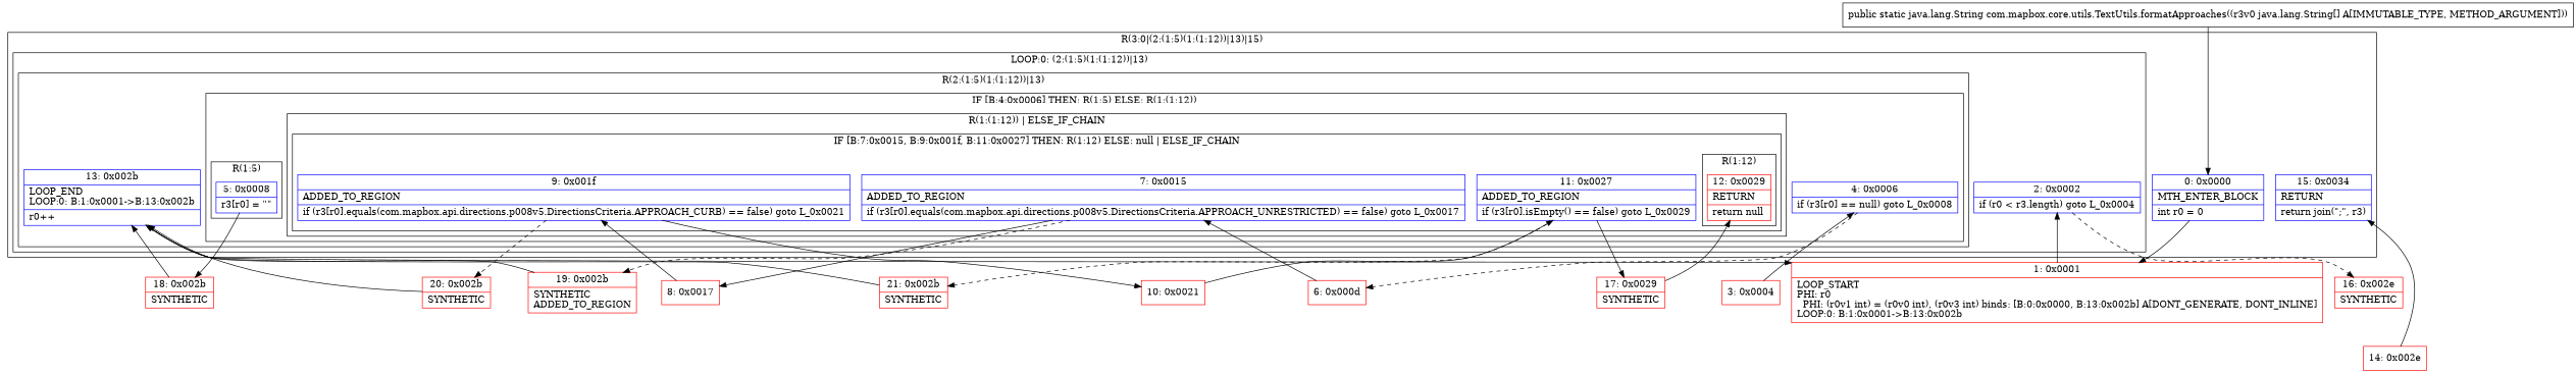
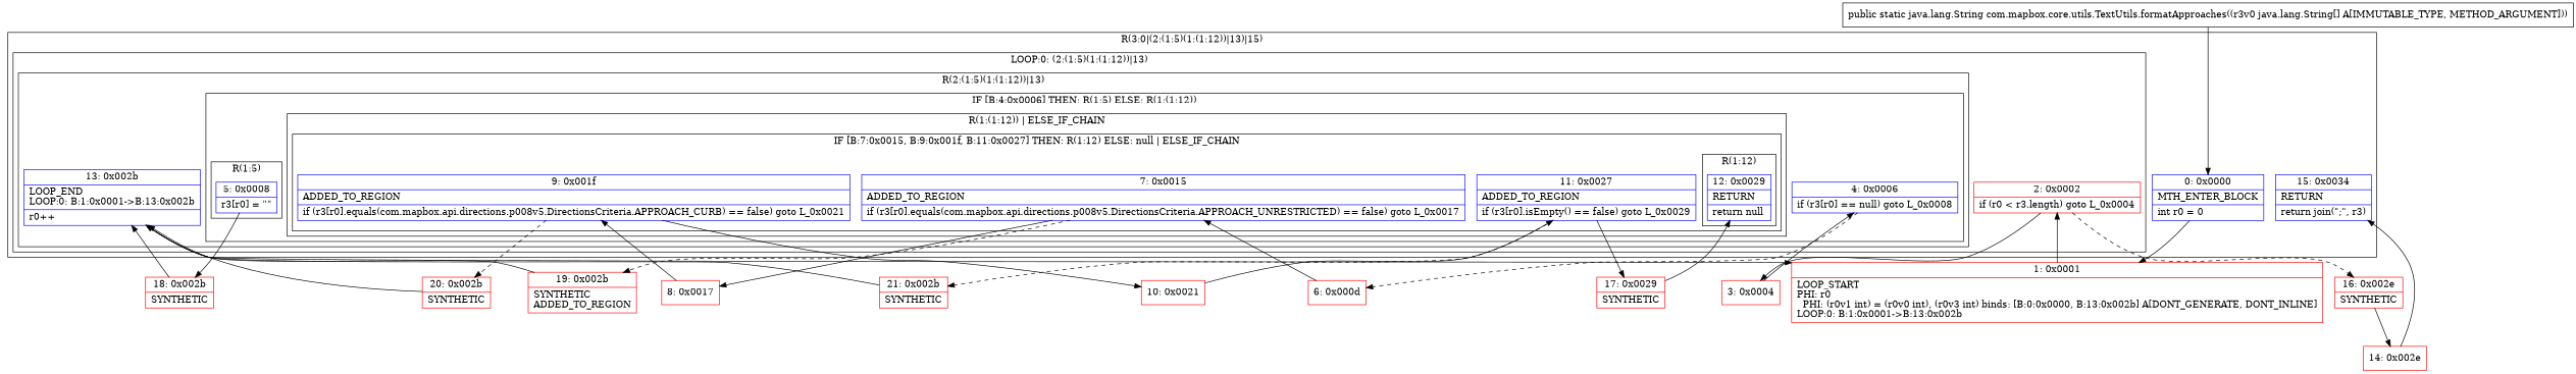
  digraph {
    node [color=red shape=record]
    n1 [color=blue label="{5\:\ 0x0008|r3[r0] = \"\"\l}"]
-   n2 [label="{12\:\ 0x0029|RETURN\l|return null\l}"]
+   n2 [color=blue label="{12\:\ 0x0029|RETURN\l|return null\l}"]
    n3 [color=blue label="{7\:\ 0x0015|ADDED_TO_REGION\l|if (r3[r0].equals(com.mapbox.api.directions.p008v5.DirectionsCriteria.APPROACH_UNRESTRICTED) == false) goto L_0x0017\l}"]
    n4 [color=blue label="{9\:\ 0x001f|ADDED_TO_REGION\l|if (r3[r0].equals(com.mapbox.api.directions.p008v5.DirectionsCriteria.APPROACH_CURB) == false) goto L_0x0021\l}"]
    n5 [color=blue label="{11\:\ 0x0027|ADDED_TO_REGION\l|if (r3[r0].isEmpty() == false) goto L_0x0029\l}"]
    n6 [color=blue label="{4\:\ 0x0006|if (r3[r0] == null) goto L_0x0008\l}"]
    n7 [color=blue label="{13\:\ 0x002b|LOOP_END\lLOOP:0: B:1:0x0001\-\>B:13:0x002b\l|r0++\l}"]
-   n8 [color=blue label="{2\:\ 0x0002|if (r0 \< r3.length) goto L_0x0004\l}"]
+   n8 [label="{2\:\ 0x0002|if (r0 \< r3.length) goto L_0x0004\l}"]
    n9 [color=blue label="{0\:\ 0x0000|MTH_ENTER_BLOCK\l|int r0 = 0\l}"]
    n10 [color=blue label="{15\:\ 0x0034|RETURN\l|return join(\";\", r3)\l}"]
    n11 [label="{18\:\ 0x002b|SYNTHETIC\l}"]
    n12 [label="{8\:\ 0x0017}"]
    n13 [label="{19\:\ 0x002b|SYNTHETIC\lADDED_TO_REGION\l}"]
    n14 [label="{10\:\ 0x0021}"]
    n15 [label="{20\:\ 0x002b|SYNTHETIC\l}"]
    n16 [label="{17\:\ 0x0029|SYNTHETIC\l}"]
    n17 [label="{21\:\ 0x002b|SYNTHETIC\l}"]
    n18 [label="{6\:\ 0x000d}"]
    n19 [label="{1\:\ 0x0001|LOOP_START\lPHI: r0 \l  PHI: (r0v1 int) = (r0v0 int), (r0v3 int) binds: [B:0:0x0000, B:13:0x002b] A[DONT_GENERATE, DONT_INLINE]\lLOOP:0: B:1:0x0001\-\>B:13:0x002b\l}"]
    n20 [label="{3\:\ 0x0004}"]
    n21 [label="{16\:\ 0x002e|SYNTHETIC\l}"]
    n22 [label="{14\:\ 0x002e}"]
    n23 [label="{public static java.lang.String com.mapbox.core.utils.TextUtils.formatApproaches((r3v0 java.lang.String[] A[IMMUTABLE_TYPE, METHOD_ARGUMENT])) }" color=""]
    subgraph cluster_1 {
      label="R(3:0|(2:(1:5)(1:(1:12))|13)|15)"
      n9
      n10
      subgraph cluster_2 {
        label="LOOP:0: (2:(1:5)(1:(1:12))|13)"
        n8
        subgraph cluster_3 {
          label="R(2:(1:5)(1:(1:12))|13)"
          n7
          subgraph cluster_4 {
            label="IF [B:4:0x0006] THEN: R(1:5) ELSE: R(1:(1:12))"
            n6
            subgraph cluster_5 {
              label="R(1:5)"
              n1
            }
            subgraph cluster_6 {
              label="R(1:(1:12)) | ELSE_IF_CHAIN\l"
              subgraph cluster_7 {
                label="IF [B:7:0x0015, B:9:0x001f, B:11:0x0027] THEN: R(1:12) ELSE: null | ELSE_IF_CHAIN\l"
                n3
                n4
                n5
                subgraph cluster_8 {
                  label="R(1:12)"
                  n2
                }
              }
            }
          }
        }
      }
    }
    n1 -> n11
    n3 -> n12
    n3 -> n13 [style=dashed]
    n4 -> n14
    n4 -> n15 [style=dashed]
    n5 -> n16
    n5 -> n17 [style=dashed]
    n6 -> n18 [style=dashed]
    n7 -> n19
+   n8 -> n20
    n8 -> n21 [style=dashed]
    n9 -> n19
    n11 -> n7
    n12 -> n4
    n13 -> n7
    n14 -> n5
    n15 -> n7
    n16 -> n2
    n17 -> n7
    n18 -> n3
    n19 -> n8
    n20 -> n6
+   n21 -> n22
    n22 -> n10
    n23 -> n9
  }
